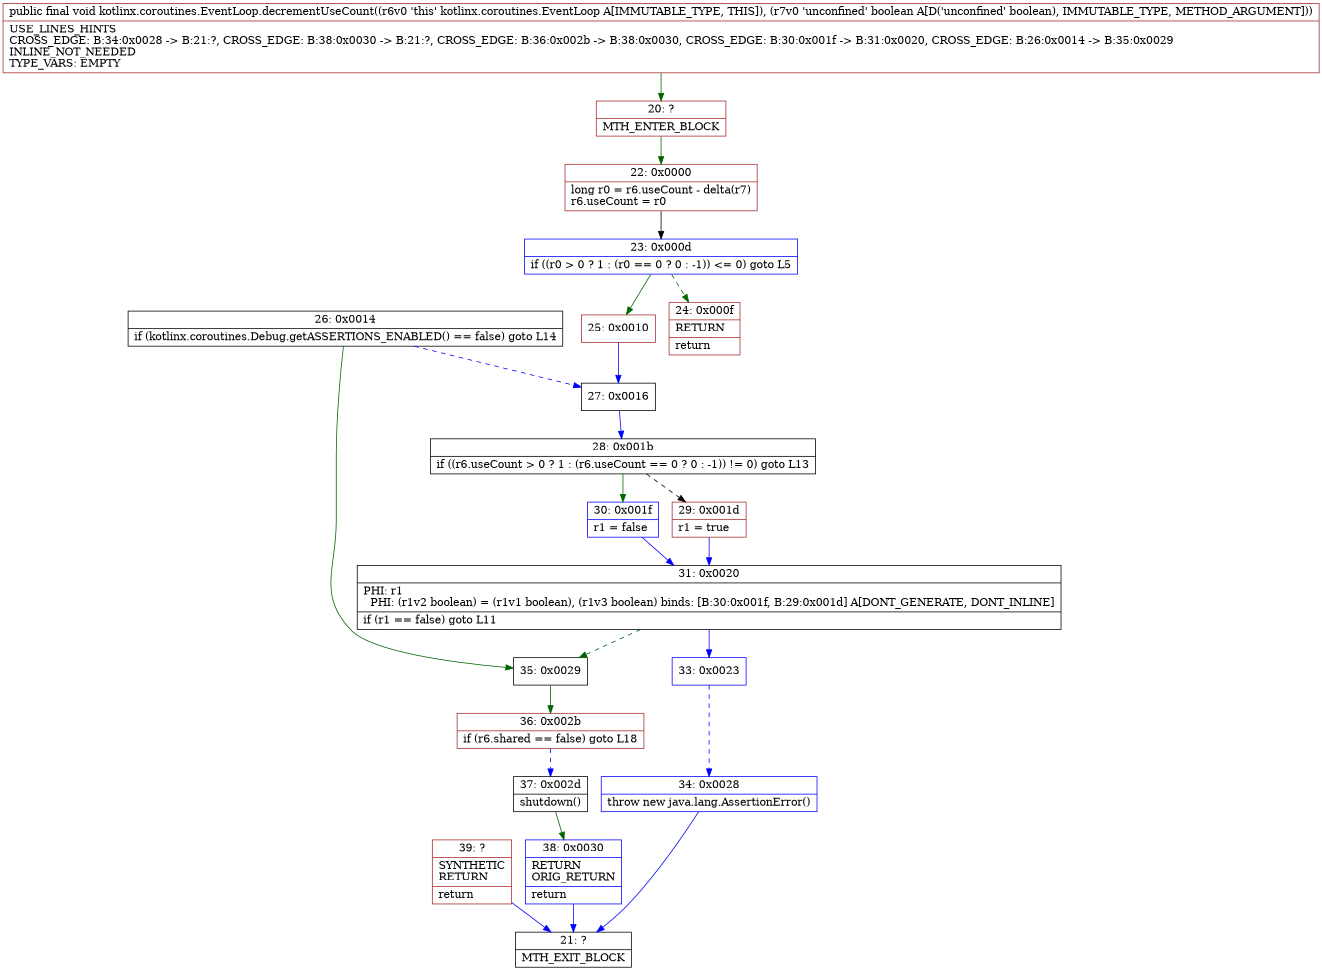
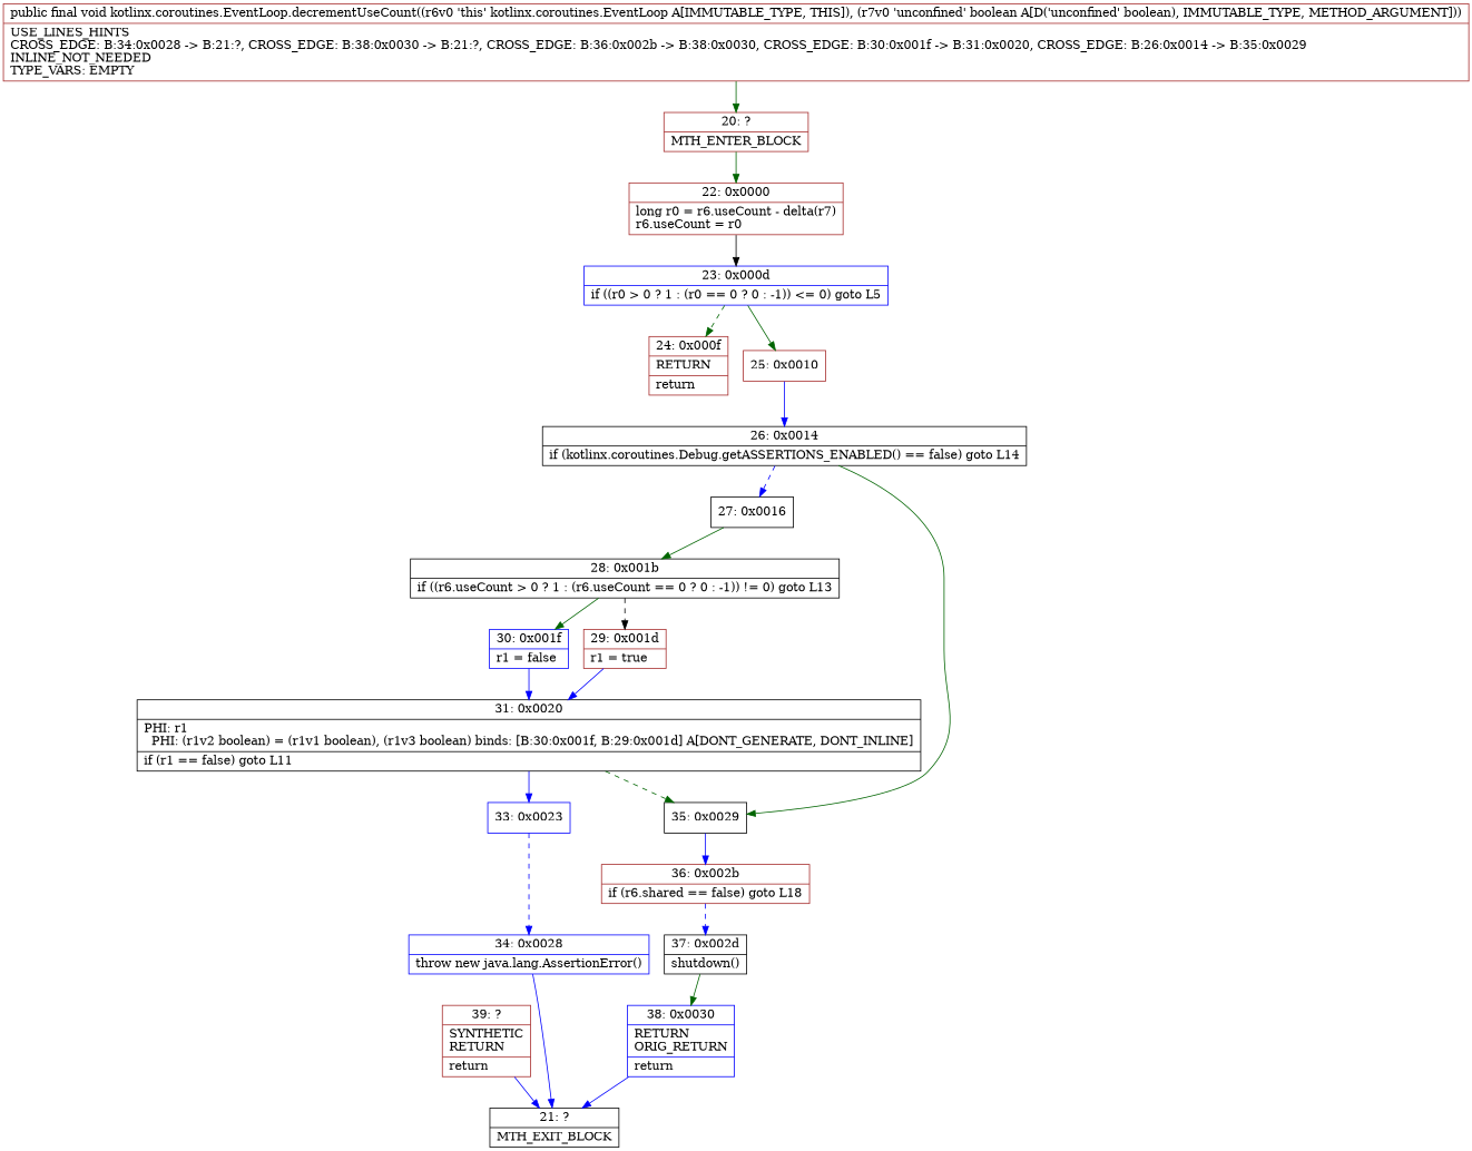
  digraph {
    node [color=brown shape=record]
    edge [color=blue]
    n1 [label="{20\:\ ?|MTH_ENTER_BLOCK\l}"]
    n2 [label="{22\:\ 0x0000|long r0 = r6.useCount \- delta(r7)\lr6.useCount = r0\l}"]
    n3 [color=blue label="{23\:\ 0x000d|if ((r0 \> 0 ? 1 : (r0 == 0 ? 0 : \-1)) \<= 0) goto L5\l}"]
    n4 [label="{24\:\ 0x000f|RETURN\l|return\l}"]
    n5 [label="{25\:\ 0x0010}"]
    n6 [color=black label="{26\:\ 0x0014|if (kotlinx.coroutines.Debug.getASSERTIONS_ENABLED() == false) goto L14\l}"]
    n7 [color=black label="{21\:\ ?|MTH_EXIT_BLOCK\l}"]
    n8 [color=black label="{27\:\ 0x0016}"]
    n9 [color=black label="{35\:\ 0x0029}"]
    n10 [color=black label="{28\:\ 0x001b|if ((r6.useCount \> 0 ? 1 : (r6.useCount == 0 ? 0 : \-1)) != 0) goto L13\l}"]
    n11 [label="{36\:\ 0x002b|if (r6.shared == false) goto L18\l}"]
    n12 [label="{29\:\ 0x001d|r1 = true\l}"]
    n13 [color=blue label="{30\:\ 0x001f|r1 = false\l}"]
    n14 [color=black label="{31\:\ 0x0020|PHI: r1 \l  PHI: (r1v2 boolean) = (r1v1 boolean), (r1v3 boolean) binds: [B:30:0x001f, B:29:0x001d] A[DONT_GENERATE, DONT_INLINE]\l|if (r1 == false) goto L11\l}"]
    n15 [color=blue label="{33\:\ 0x0023}"]
    n16 [color=blue label="{34\:\ 0x0028|throw new java.lang.AssertionError()\l}"]
    n17 [color=black label="{37\:\ 0x002d|shutdown()\l}"]
    n18 [color=blue label="{38\:\ 0x0030|RETURN\lORIG_RETURN\l|return\l}"]
    n19 [label="{39\:\ ?|SYNTHETIC\lRETURN\l|return\l}"]
    n20 [label="{public final void kotlinx.coroutines.EventLoop.decrementUseCount((r6v0 'this' kotlinx.coroutines.EventLoop A[IMMUTABLE_TYPE, THIS]), (r7v0 'unconfined' boolean A[D('unconfined' boolean), IMMUTABLE_TYPE, METHOD_ARGUMENT]))  | USE_LINES_HINTS\lCROSS_EDGE: B:34:0x0028 \-\> B:21:?, CROSS_EDGE: B:38:0x0030 \-\> B:21:?, CROSS_EDGE: B:36:0x002b \-\> B:38:0x0030, CROSS_EDGE: B:30:0x001f \-\> B:31:0x0020, CROSS_EDGE: B:26:0x0014 \-\> B:35:0x0029\lINLINE_NOT_NEEDED\lTYPE_VARS: EMPTY\l}"]
    n1 -> n2 [color=darkgreen]
    n2 -> n3 [color=black]
    n3 -> n4 [color=darkgreen style=dashed]
    n3 -> n5 [color=darkgreen]
-   n5 -> n8
+   n5 -> n6
    n6 -> n8 [style=dashed]
    n6 -> n9 [color=darkgreen]
-   n8 -> n10
-   n9 -> n11 [color=darkgreen]
+   n8 -> n10 [color=darkgreen]
+   n9 -> n11
    n10 -> n12 [color=black style=dashed]
    n10 -> n13 [color=darkgreen]
    n11 -> n17 [style=dashed]
    n12 -> n14
    n13 -> n14
    n14 -> n9 [color=darkgreen style=dashed]
    n14 -> n15
    n15 -> n16 [style=dashed]
    n16 -> n7
    n17 -> n18 [color=darkgreen]
    n18 -> n7
    n19 -> n7
    n20 -> n1 [color=darkgreen]
  }
